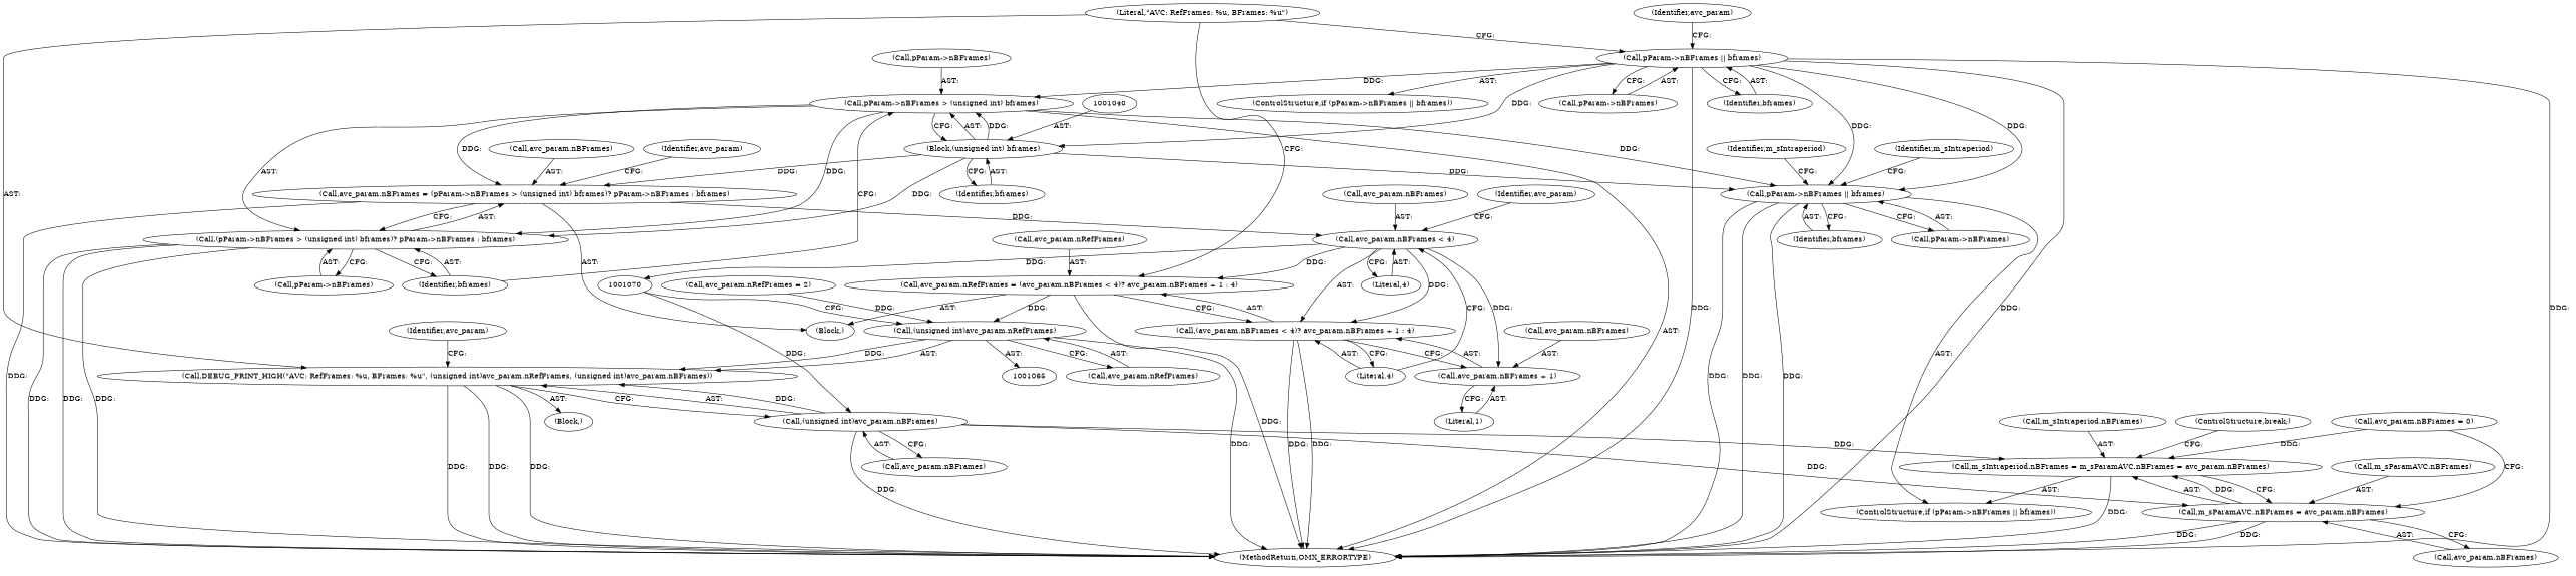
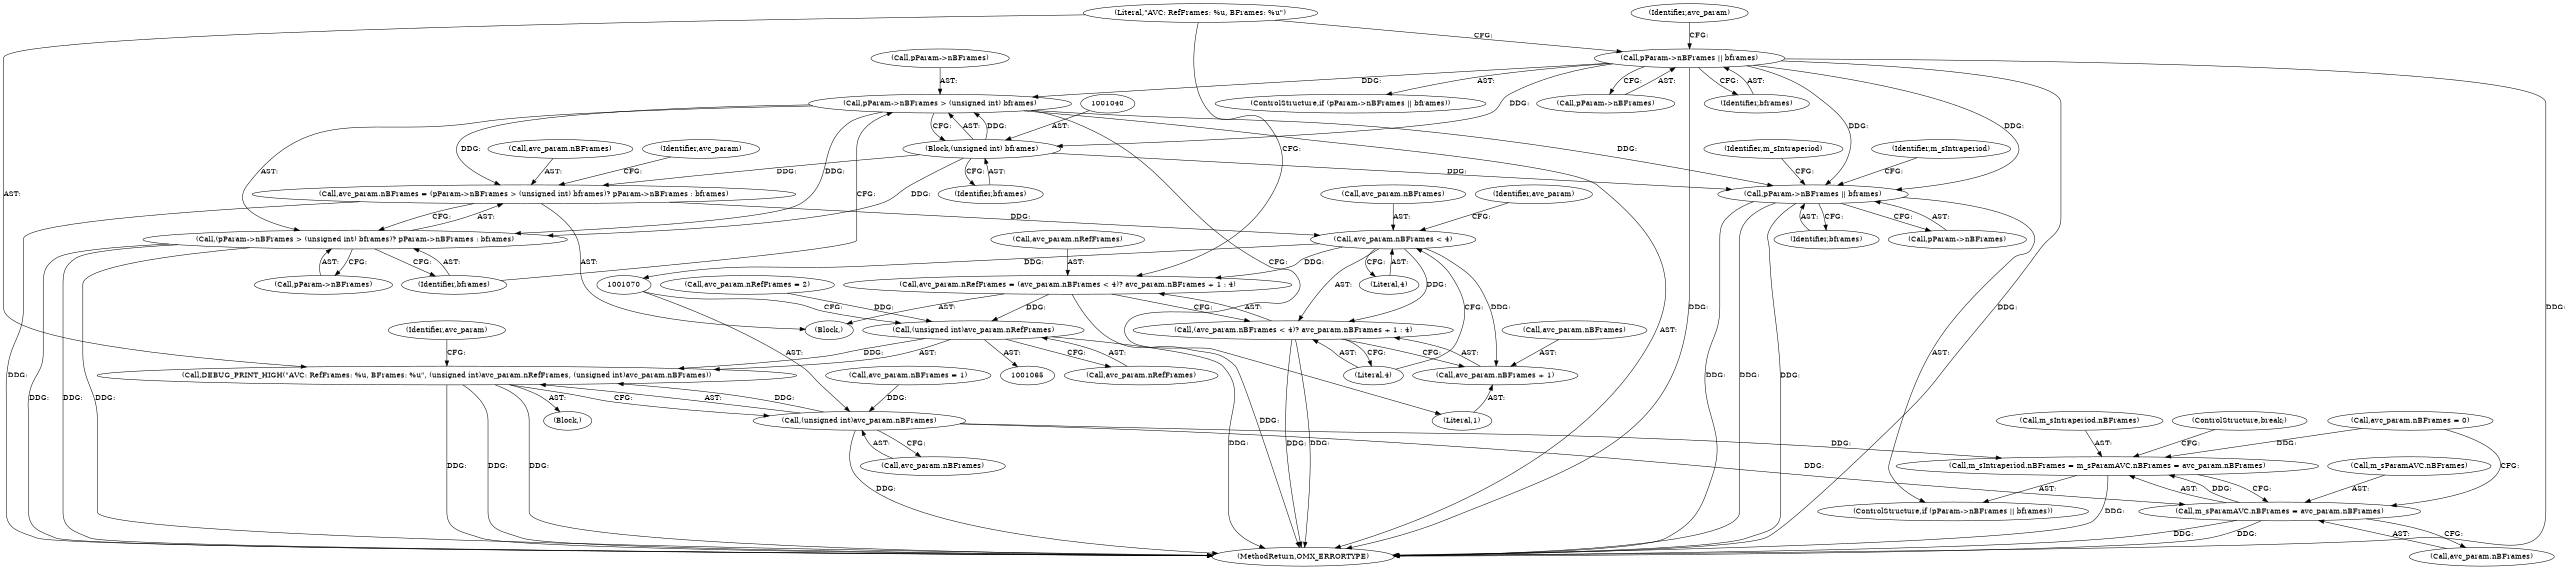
  digraph {
    n1 [label="(Call,pParam->nBFrames > (unsigned int) bframes)"]
    n2 [label="(Block,(unsigned int) bframes)"]
    n3 [label="(Call,avc_param.nBFrames = (pParam->nBFrames > (unsigned int) bframes)? pParam->nBFrames : bframes)"]
    n4 [label="(Call,(pParam->nBFrames > (unsigned int) bframes)? pParam->nBFrames : bframes)"]
    n5 [label="(Call,pParam->nBFrames || bframes)"]
    n6 [label="(MethodReturn,OMX_ERRORTYPE)"]
    n7 [label="(Identifier,bframes)"]
    n8 [label="(Call,avc_param.nBFrames < 4)"]
    n9 [label="(Block,)"]
    n10 [label="(Identifier,bframes)"]
    n11 [label="(Call,pParam->nBFrames)"]
    n12 [label="(ControlStructure,if (pParam->nBFrames || bframes))"]
    n13 [label="(Identifier,bframes)"]
    n14 [label="(Call,pParam->nBFrames)"]
    n15 [label="(Call,pParam->nBFrames || bframes)"]
    n16 [label="(Identifier,bframes)"]
    n17 [label="(ControlStructure,if (pParam->nBFrames || bframes))"]
    n18 [label="(Call,pParam->nBFrames)"]
    n19 [label="(Call,avc_param.nRefFrames = (avc_param.nBFrames < 4)? avc_param.nBFrames + 1 : 4)"]
    n20 [label="(Call,(avc_param.nBFrames < 4)? avc_param.nBFrames + 1 : 4)"]
    n21 [label="(Call,avc_param.nBFrames + 1)"]
    n22 [label="(Literal,4)"]
    1001070
    n24 [label="(Call,(unsigned int)avc_param.nRefFrames)"]
    n25 [label="(Literal,4)"]
    n26 [label="(Literal,1)"]
    n27 [label="(Call,(unsigned int)avc_param.nBFrames)"]
    n28 [label="(Call,DEBUG_PRINT_HIGH(\"AVC: RefFrames: %u, BFrames: %u\", (unsigned int)avc_param.nRefFrames, (unsigned int)avc_param.nBFrames))"]
    n29 [label="(Call,m_sIntraperiod.nBFrames = m_sParamAVC.nBFrames = avc_param.nBFrames)"]
    n30 [label="(Call,m_sParamAVC.nBFrames = avc_param.nBFrames)"]
    n31 [label="(Call,avc_param.nBFrames)"]
    n32 [label="(Call,avc_param.nRefFrames)"]
    1001065
    n34 [label="(Block,)"]
    n35 [label="(Call,avc_param.nBFrames)"]
    n36 [label="(Call,avc_param.nBFrames)"]
    n37 [label="(Call,avc_param.nBFrames)"]
    n38 [label="(Call,m_sParamAVC.nBFrames)"]
    n39 [label="(Call,pParam->nBFrames)"]
    n40 [label="(Call,avc_param.nRefFrames = 2)"]
    n41 [label="(ControlStructure,break;)"]
    n42 [label="(Identifier,avc_param)"]
    n43 [label="(Identifier,m_sIntraperiod)"]
    n44 [label="(Call,avc_param.nBFrames = 0)"]
    n45 [label="(Identifier,m_sIntraperiod)"]
    n46 [label="(Call,avc_param.nBFrames)"]
    n47 [label="(Call,avc_param.nRefFrames)"]
    n48 [label="(Identifier,avc_param)"]
    n49 [label="(Call,m_sIntraperiod.nBFrames)"]
    n50 [label="(Identifier,avc_param)"]
    n51 [label="(Identifier,avc_param)"]
    n52 [label="(Literal,\"AVC: RefFrames: %u, BFrames: %u\")"]
+   n53 [label="(Call,avc_param.nBFrames = 1)"]
    1001040
    n1 -> n2 [label="CFG: "]
    n1 -> n3 [label="DDG: "]
    n1 -> n4 [label="AST: "]
    n1 -> n4 [label="DDG: "]
    n1 -> n5 [label="DDG: "]
    n1 -> n6 [label="AST: "]
    n2 -> n1 [label="AST: "]
    n2 -> n1 [label="DDG: "]
    n2 -> n3 [label="DDG: "]
    n2 -> n4 [label="DDG: "]
    n2 -> n5 [label="DDG: "]
    n2 -> n7 [label="CFG: "]
    n3 -> n4 [label="CFG: "]
    n3 -> n6 [label="DDG: "]
    n3 -> n8 [label="DDG: "]
    n3 -> n9 [label="AST: "]
    n4 -> n3 [label="AST: "]
    n4 -> n6 [label="DDG: "]
    n4 -> n6 [label="DDG: "]
    n4 -> n6 [label="DDG: "]
    n4 -> n10 [label="CFG: "]
    n4 -> n11 [label="CFG: "]
    n5 -> n6 [label="DDG: "]
    n5 -> n6 [label="DDG: "]
    n5 -> n6 [label="DDG: "]
    n5 -> n12 [label="AST: "]
    n5 -> n13 [label="CFG: "]
    n5 -> n14 [label="CFG: "]
    n7 -> n2 [label="AST: "]
    n8 -> n19 [label="DDG: "]
    n8 -> n20 [label="AST: "]
    n8 -> n20 [label="DDG: "]
    n8 -> n21 [label="DDG: "]
    n8 -> n22 [label="CFG: "]
    n8 -> 1001070 [label="DDG: "]
    n10 -> n1 [label="CFG: "]
    n10 -> n4 [label="AST: "]
    n11 -> n4 [label="AST: "]
    n13 -> n5 [label="AST: "]
    n14 -> n5 [label="AST: "]
    n15 -> n1 [label="DDG: "]
    n15 -> n2 [label="DDG: "]
    n15 -> n5 [label="DDG: "]
    n15 -> n5 [label="DDG: "]
    n15 -> n6 [label="DDG: "]
    n15 -> n6 [label="DDG: "]
    n15 -> n6 [label="DDG: "]
    n15 -> n16 [label="CFG: "]
    n15 -> n17 [label="AST: "]
    n15 -> n18 [label="CFG: "]
    n16 -> n15 [label="AST: "]
    n18 -> n15 [label="AST: "]
    n19 -> n6 [label="DDG: "]
    n19 -> n9 [label="AST: "]
    n19 -> n20 [label="CFG: "]
    n19 -> n24 [label="DDG: "]
    n20 -> n6 [label="DDG: "]
    n20 -> n6 [label="DDG: "]
    n20 -> n19 [label="AST: "]
    n20 -> n21 [label="CFG: "]
    n20 -> n25 [label="CFG: "]
    n21 -> n20 [label="AST: "]
-   n21 -> n26 [label="CFG: "]
+   n1 -> n26 [label="CFG: "]
    n22 -> n8 [label="AST: "]
    1001070 -> n24 [label="CFG: "]
-   1001070 -> n27 [label="DDG: "]
+   1001070 -> n27 [label="AST: "]
    n24 -> n6 [label="DDG: "]
    n24 -> n28 [label="AST: "]
    n24 -> n28 [label="DDG: "]
    n24 -> n32 [label="CFG: "]
    n24 -> 1001065 [label="AST: "]
    n25 -> n8 [label="CFG: "]
    n25 -> n20 [label="AST: "]
    n26 -> n21 [label="AST: "]
    n27 -> n6 [label="DDG: "]
    n27 -> n28 [label="AST: "]
    n27 -> n28 [label="DDG: "]
    n27 -> n29 [label="DDG: "]
    n27 -> n30 [label="DDG: "]
    n27 -> n31 [label="CFG: "]
    n28 -> n6 [label="DDG: "]
    n28 -> n6 [label="DDG: "]
    n28 -> n6 [label="DDG: "]
    n28 -> n27 [label="CFG: "]
    n28 -> n34 [label="AST: "]
    n29 -> n6 [label="DDG: "]
    n29 -> n12 [label="AST: "]
    n29 -> n30 [label="CFG: "]
    n30 -> n6 [label="DDG: "]
    n30 -> n6 [label="DDG: "]
    n30 -> n29 [label="AST: "]
    n30 -> n29 [label="DDG: "]
    n30 -> n35 [label="CFG: "]
    n31 -> n27 [label="AST: "]
    n32 -> n24 [label="AST: "]
    n35 -> n30 [label="AST: "]
    n36 -> n3 [label="AST: "]
    n37 -> n8 [label="AST: "]
    n38 -> n30 [label="AST: "]
    n39 -> n1 [label="AST: "]
    n40 -> n24 [label="DDG: "]
    n41 -> n29 [label="CFG: "]
    n42 -> n15 [label="CFG: "]
    n43 -> n5 [label="CFG: "]
    n44 -> n29 [label="DDG: "]
    n44 -> n30 [label="CFG: "]
    n45 -> n5 [label="CFG: "]
    n46 -> n21 [label="AST: "]
    n47 -> n19 [label="AST: "]
    n48 -> n8 [label="CFG: "]
    n49 -> n29 [label="AST: "]
    n50 -> n3 [label="CFG: "]
    n51 -> n28 [label="CFG: "]
    n52 -> n15 [label="CFG: "]
    n52 -> n19 [label="CFG: "]
    n52 -> n28 [label="AST: "]
+   n53 -> n27 [label="DDG: "]
    1001040 -> n2 [label="AST: "]
  }
